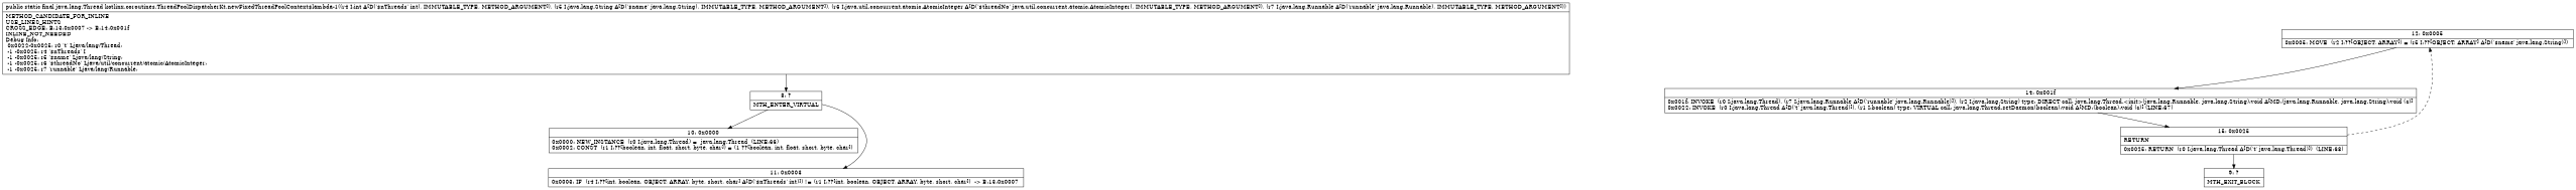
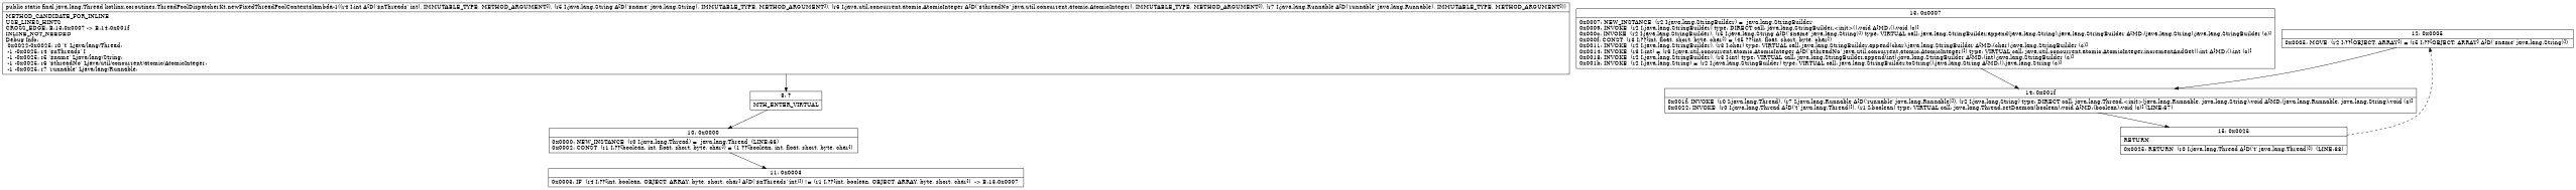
  digraph {
    node [shape=record]
    n1 [label="{8\:\ ?|MTH_ENTER_VIRTUAL\l}"]
    n2 [label="{10\:\ 0x0000|0x0000: NEW_INSTANCE  (r0 I:java.lang.Thread) =  java.lang.Thread  (LINE:66)\l0x0002: CONST  (r1 I:??[boolean, int, float, short, byte, char]) = (1 ??[boolean, int, float, short, byte, char]) \l}"]
    n3 [label="{11\:\ 0x0003|0x0003: IF  (r4 I:??[int, boolean, OBJECT, ARRAY, byte, short, char] A[D('$nThreads' int)]) != (r1 I:??[int, boolean, OBJECT, ARRAY, byte, short, char])  \-\> B:13:0x0007 \l}"]
    n4 [label="{12\:\ 0x0005|0x0005: MOVE  (r2 I:??[OBJECT, ARRAY]) = (r5 I:??[OBJECT, ARRAY] A[D('$name' java.lang.String)]) \l}"]
    n5 [label="{14\:\ 0x001f|0x001f: INVOKE  (r0 I:java.lang.Thread), (r7 I:java.lang.Runnable A[D('runnable' java.lang.Runnable)]), (r2 I:java.lang.String) type: DIRECT call: java.lang.Thread.\<init\>(java.lang.Runnable, java.lang.String):void A[MD:(java.lang.Runnable, java.lang.String):void (c)]\l0x0022: INVOKE  (r0 I:java.lang.Thread A[D('t' java.lang.Thread)]), (r1 I:boolean) type: VIRTUAL call: java.lang.Thread.setDaemon(boolean):void A[MD:(boolean):void (c)] (LINE:67)\l}"]
+   n6 [label="{13\:\ 0x0007|0x0007: NEW_INSTANCE  (r2 I:java.lang.StringBuilder) =  java.lang.StringBuilder \l0x0009: INVOKE  (r2 I:java.lang.StringBuilder) type: DIRECT call: java.lang.StringBuilder.\<init\>():void A[MD:():void (c)]\l0x000c: INVOKE  (r2 I:java.lang.StringBuilder), (r5 I:java.lang.String A[D('$name' java.lang.String)]) type: VIRTUAL call: java.lang.StringBuilder.append(java.lang.String):java.lang.StringBuilder A[MD:(java.lang.String):java.lang.StringBuilder (c)]\l0x000f: CONST  (r3 I:??[int, float, short, byte, char]) = (45 ??[int, float, short, byte, char]) \l0x0011: INVOKE  (r2 I:java.lang.StringBuilder), (r3 I:char) type: VIRTUAL call: java.lang.StringBuilder.append(char):java.lang.StringBuilder A[MD:(char):java.lang.StringBuilder (c)]\l0x0014: INVOKE  (r3 I:int) = (r6 I:java.util.concurrent.atomic.AtomicInteger A[D('$threadNo' java.util.concurrent.atomic.AtomicInteger)]) type: VIRTUAL call: java.util.concurrent.atomic.AtomicInteger.incrementAndGet():int A[MD:():int (c)]\l0x0018: INVOKE  (r2 I:java.lang.StringBuilder), (r3 I:int) type: VIRTUAL call: java.lang.StringBuilder.append(int):java.lang.StringBuilder A[MD:(int):java.lang.StringBuilder (c)]\l0x001b: INVOKE  (r2 I:java.lang.String) = (r2 I:java.lang.StringBuilder) type: VIRTUAL call: java.lang.StringBuilder.toString():java.lang.String A[MD:():java.lang.String (c)]\l}"]
    n7 [label="{15\:\ 0x0025|RETURN\l|0x0025: RETURN  (r0 I:java.lang.Thread A[D('t' java.lang.Thread)])  (LINE:68)\l}"]
-   n8 [label="{9\:\ ?|MTH_EXIT_BLOCK\l}"]
    n9 [label="{public static final java.lang.Thread kotlinx.coroutines.ThreadPoolDispatcherKt.newFixedThreadPoolContext$lambda\-1((r4 I:int A[D('$nThreads' int), IMMUTABLE_TYPE, METHOD_ARGUMENT]), (r5 I:java.lang.String A[D('$name' java.lang.String), IMMUTABLE_TYPE, METHOD_ARGUMENT]), (r6 I:java.util.concurrent.atomic.AtomicInteger A[D('$threadNo' java.util.concurrent.atomic.AtomicInteger), IMMUTABLE_TYPE, METHOD_ARGUMENT]), (r7 I:java.lang.Runnable A[D('runnable' java.lang.Runnable), IMMUTABLE_TYPE, METHOD_ARGUMENT]))  | METHOD_CANDIDATE_FOR_INLINE\lUSE_LINES_HINTS\lCROSS_EDGE: B:13:0x0007 \-\> B:14:0x001f\lINLINE_NOT_NEEDED\lDebug Info:\l  0x0022\-0x0025: r0 't' Ljava\/lang\/Thread;\l  \-1 \-0x0025: r4 '$nThreads' I\l  \-1 \-0x0025: r5 '$name' Ljava\/lang\/String;\l  \-1 \-0x0025: r6 '$threadNo' Ljava\/util\/concurrent\/atomic\/AtomicInteger;\l  \-1 \-0x0025: r7 'runnable' Ljava\/lang\/Runnable;\l}"]
    n1 -> n2
-   n1 -> n3
+   n2 -> n3
    n4 -> n5
    n5 -> n7
+   n6 -> n5
    n7 -> n4 [style=dashed]
-   n7 -> n8
    n9 -> n1
  }
